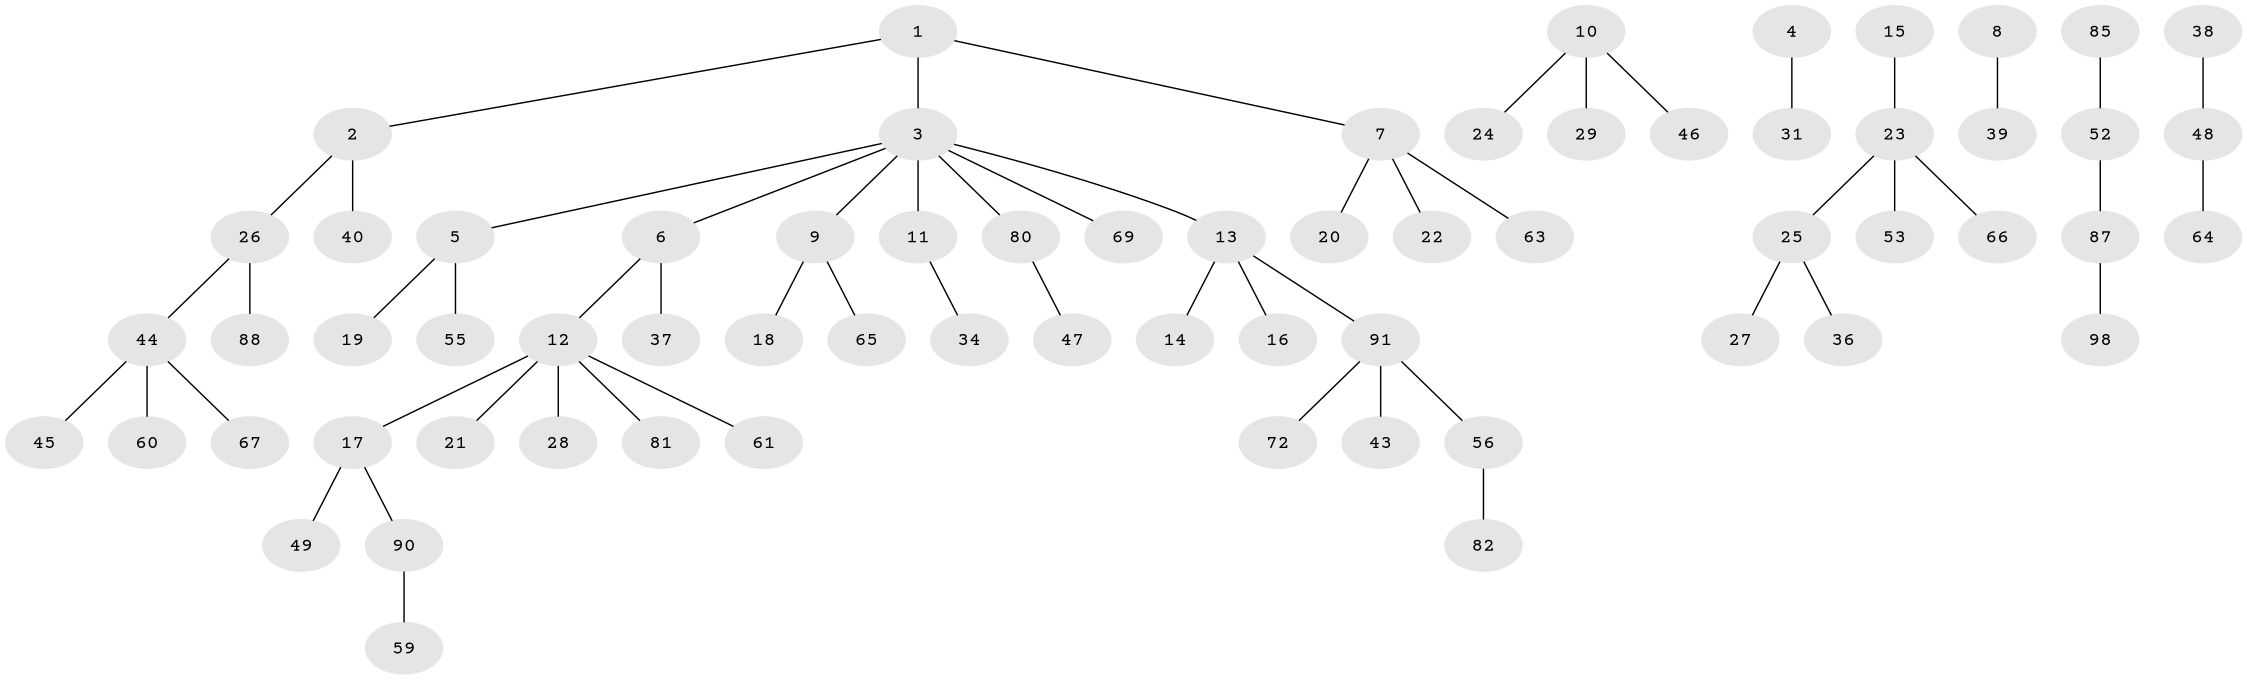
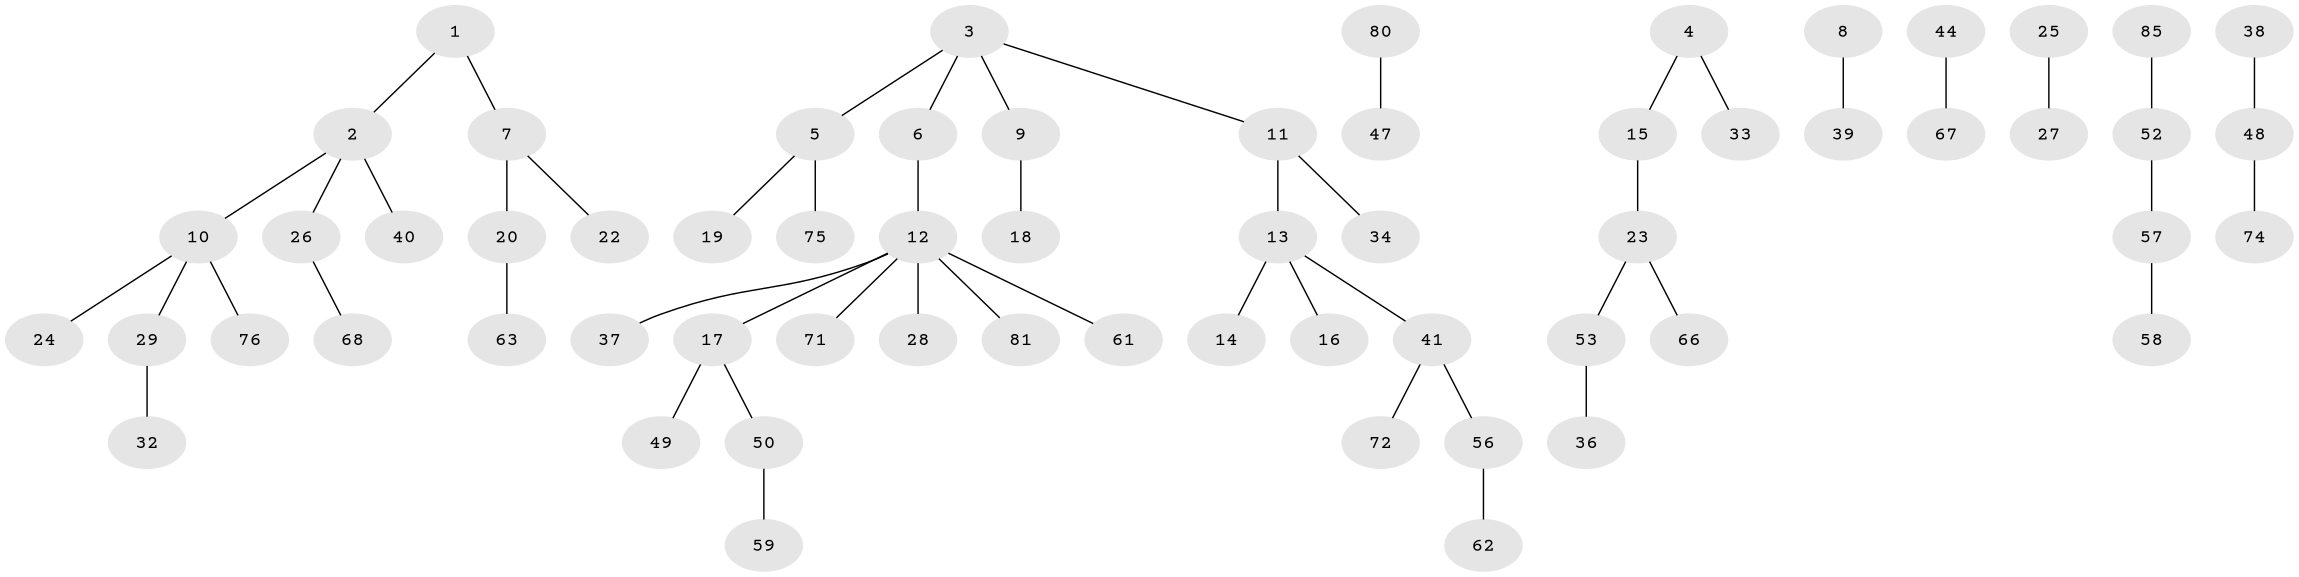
  graph {
    fontname="Courier Prime"
    node [color=gray90 fontname="Courier Prime" style=filled]
    edge [fontname="Courier Prime"]
    1
    2
    3
    7
    10
    26
    40
    5
    6
    9
    11
    n12 [label=80]
-   69
    4
    15
-   31
+   31 [label=33]
    20
    22
    63
    8
    39
    24
    29
-   46
+   46 [label=76]
    44
-   68 [label=88]
+   68
    19
-   55
+   55 [label=75]
    12
    37
    18
-   65
    13
    34
    47
    23
    17
-   21
+   21 [label=71]
    28
    n40 [label=81]
    61
+   32
    14
    16
-   41 [label=91]
+   41
    49
-   50 [label=90]
+   50
    n48 [label=72]
-   43
    56
    25
    53
    66
    59
    27
    36
-   45
-   60
    67
    n60 [label=85]
    52
    38
    48
-   57 [label=87]
-   64
-   62 [label=82]
-   58 [label=98]
+   57
+   64 [label=74]
+   62
+   58
    1 -- 2
-   1 -- 3
    1 -- 7
+   2 -- 10
    2 -- 26
    2 -- 40
    3 -- 5
    3 -- 6
    3 -- 9
    3 -- 11
-   3 -- n12
-   3 -- 69
    7 -- 20
    7 -- 22
-   7 -- 63
+   20 -- 63
    10 -- 24
    10 -- 29
    10 -- 46
-   26 -- 44
    26 -- 68
    5 -- 19
    5 -- 55
    6 -- 12
-   6 -- 37
+   12 -- 37
    9 -- 18
-   9 -- 65
-   3 -- 13
+   11 -- 13
    11 -- 34
    n12 -- 47
+   4 -- 15
    4 -- 31
    15 -- 23
    8 -- 39
-   44 -- 45
-   44 -- 60
+   29 -- 32
    44 -- 67
    12 -- 17
    12 -- 21
    12 -- 28
    12 -- n40
    12 -- 61
    13 -- 14
    13 -- 16
    13 -- 41
-   23 -- 25
    23 -- 53
    23 -- 66
    17 -- 49
    17 -- 50
    41 -- n48
-   41 -- 43
    41 -- 56
    50 -- 59
    56 -- 62
    25 -- 27
-   25 -- 36
+   53 -- 36
    n60 -- 52
    52 -- 57
    38 -- 48
    48 -- 64
    57 -- 58
  }
